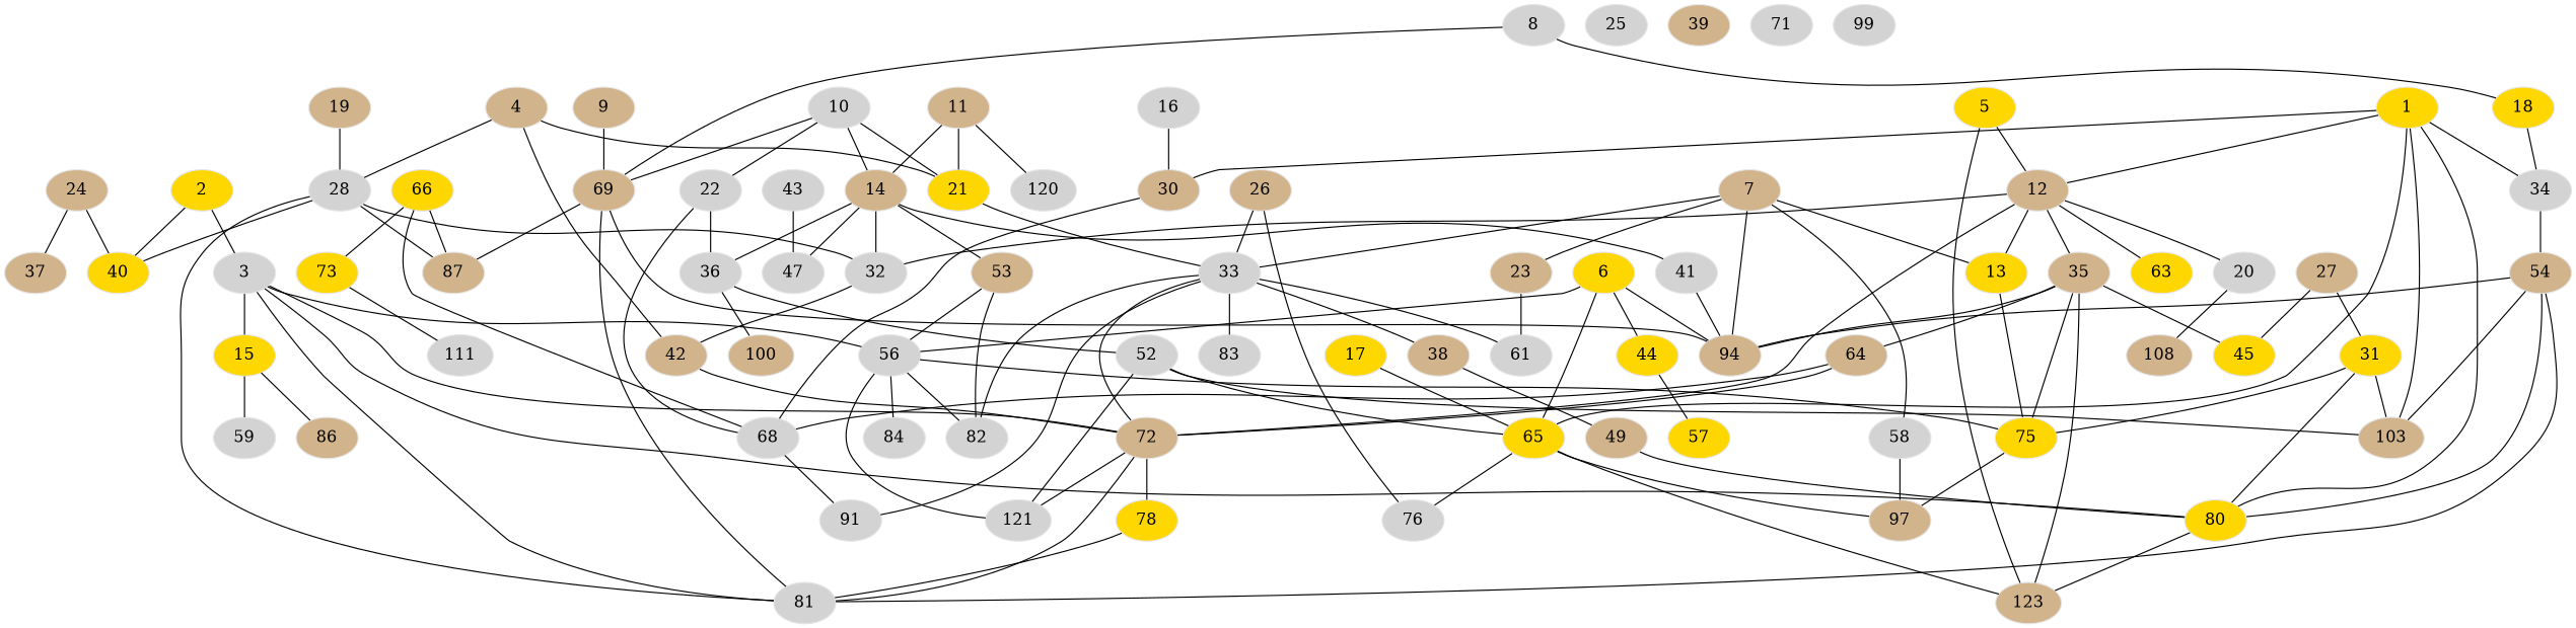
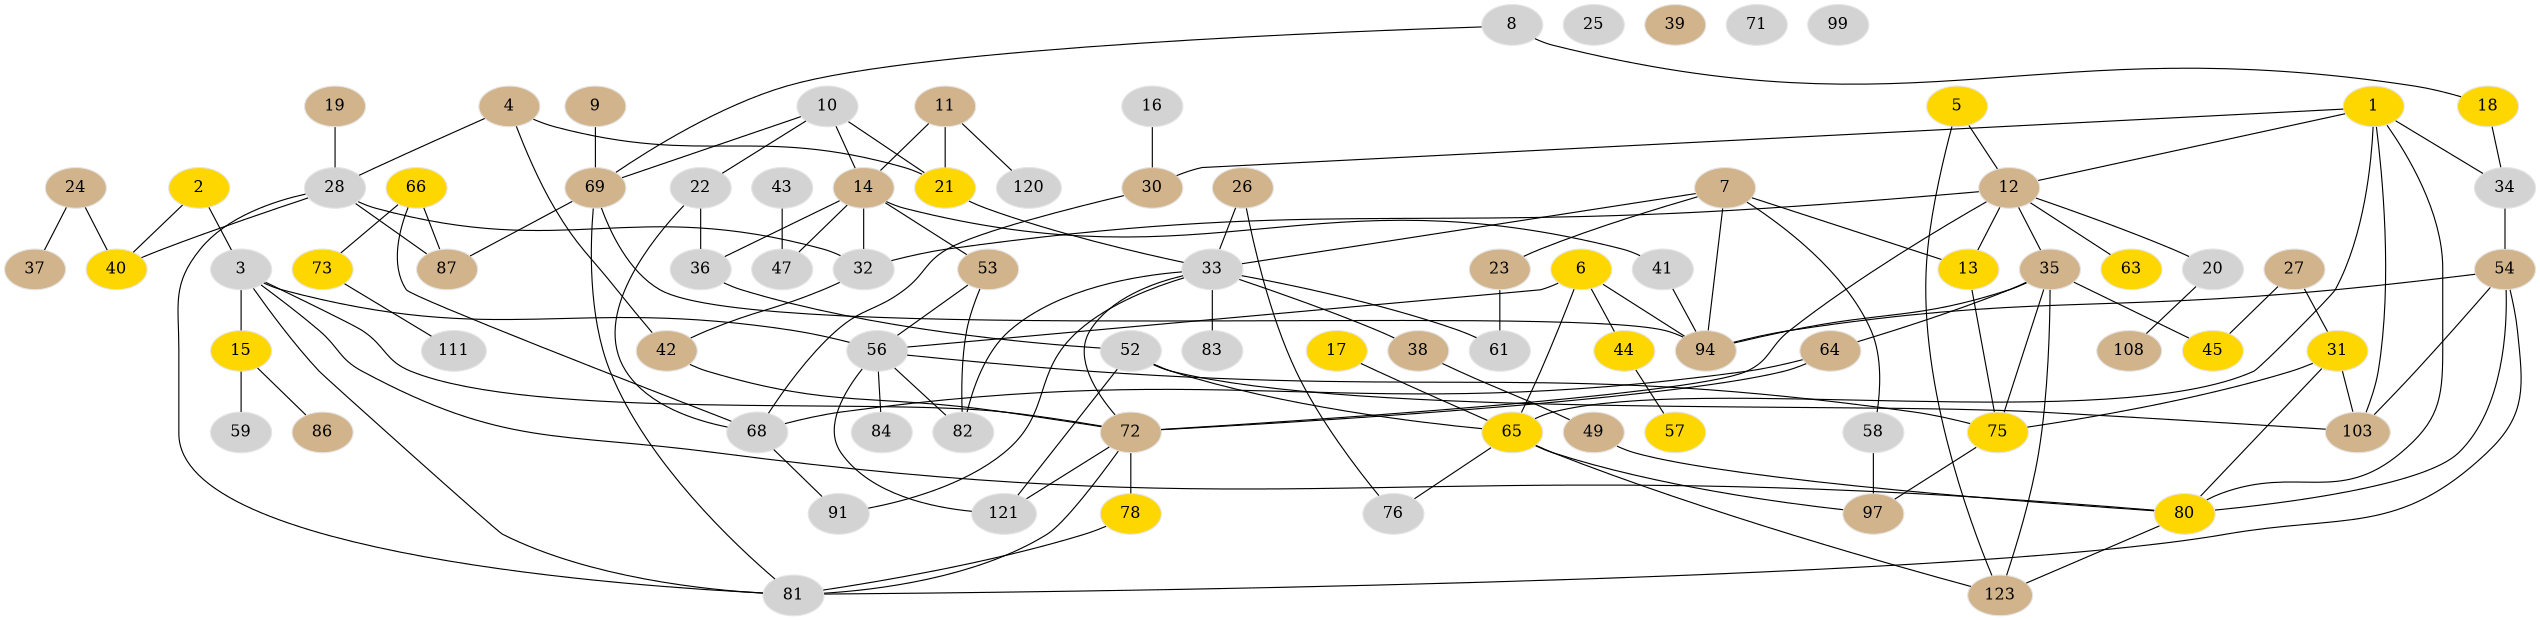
  graph {
    node [color=gray90 fillcolor=lightgrey style=filled]
    1 [fillcolor=gold super="+89"]
    12 [fillcolor=tan super="+48"]
    30 [fillcolor=tan]
    34
    65 [fillcolor=gold super="+85"]
    80 [fillcolor=gold super="+105"]
    103 [fillcolor=tan]
    72 [fillcolor=tan super="+107"]
    13 [fillcolor=gold super="+112"]
    20 [super="+29"]
    32 [super="+98"]
    35 [fillcolor=tan super="+110"]
    63 [fillcolor=gold]
    68 [super="+101"]
    54 [fillcolor=tan super="+79"]
    123 [fillcolor=tan]
    76
    97 [fillcolor=tan super="+116"]
    2 [fillcolor=gold super="+113"]
    3 [super="+51"]
    40 [fillcolor=gold super="+60"]
    15 [fillcolor=gold]
    56 [super="+92"]
    81 [super="+119"]
    59
    86 [fillcolor=tan super="+122"]
    75 [fillcolor=gold super="+117"]
    82
    121
    84
    78 [fillcolor=gold]
    4 [fillcolor=tan super="+88"]
    21 [fillcolor=gold super="+90"]
    28 [super="+104"]
    42 [fillcolor=tan]
    33 [super="+55"]
    87 [fillcolor=tan]
    5 [fillcolor=gold]
    6 [fillcolor=gold super="+115"]
    44 [fillcolor=gold super="+114"]
    94 [fillcolor=tan super="+109"]
    57 [fillcolor=gold]
    7 [fillcolor=tan]
    23 [fillcolor=tan super="+118"]
    58
    61
    38 [fillcolor=tan]
    83
    91
    18 [fillcolor=gold super="+46"]
    8
    69 [fillcolor=tan super="+95"]
    9 [fillcolor=tan]
    14 [fillcolor=tan super="+96"]
    36 [super="+77"]
    41
    47
    53 [fillcolor=tan super="+74"]
    10
    22 [super="+102"]
    11 [fillcolor=tan super="+67"]
    120
    108 [fillcolor=tan]
    45 [fillcolor=gold super="+50"]
    64 [fillcolor=tan]
    52 [super="+106"]
-   100 [fillcolor=tan]
    16
    17 [fillcolor=gold]
    19 [fillcolor=tan]
    24 [fillcolor=tan super="+62"]
    37 [fillcolor=tan]
    25
    26 [fillcolor=tan super="+93"]
    31 [fillcolor=gold super="+70"]
    27 [fillcolor=tan]
    49 [fillcolor=tan]
    39 [fillcolor=tan]
    43
    66 [fillcolor=gold]
    73 [fillcolor=gold]
    111
    71
    99
    1 -- 12
    1 -- 30
    1 -- 34
    1 -- 65
    1 -- 80
    1 -- 103
    12 -- 72
    12 -- 13
    12 -- 20
    12 -- 32
    12 -- 35
    12 -- 63
    30 -- 68
    34 -- 54
    65 -- 123
    65 -- 76
    65 -- 97
    80 -- 123
    72 -- 81
    72 -- 121
    72 -- 78
    13 -- 75
    20 -- 108
    32 -- 42
    35 -- 123
    35 -- 75
    35 -- 94
    35 -- 45
    35 -- 64
    68 -- 91
    54 -- 80
    54 -- 103
    54 -- 81
    54 -- 94
    2 -- 3
    2 -- 40
    3 -- 80
    3 -- 72
    3 -- 15
    3 -- 56
    3 -- 81
    15 -- 59
    15 -- 86
    56 -- 75
    56 -- 82
    56 -- 121
    56 -- 84
    75 -- 97
    78 -- 81
    4 -- 21
    4 -- 28
    4 -- 42
    21 -- 33
    28 -- 32
    28 -- 40
    28 -- 81
    28 -- 87
    42 -- 72
    33 -- 72
    33 -- 82
    33 -- 61
    33 -- 38
    33 -- 83
    33 -- 91
    5 -- 12
    5 -- 123
    6 -- 65
    6 -- 56
    6 -- 44
    6 -- 94
    44 -- 57
    7 -- 13
    7 -- 33
    7 -- 94
    7 -- 23
    7 -- 58
    23 -- 61
    58 -- 97
    38 -- 49
    18 -- 34
    8 -- 18
    8 -- 69
    69 -- 81
    69 -- 87
    69 -- 94
    9 -- 69
    14 -- 32
    14 -- 36
    14 -- 41
    14 -- 47
    14 -- 53
    36 -- 52
-   36 -- 100
    41 -- 94
    53 -- 56
    53 -- 82
    10 -- 21
    10 -- 69
    10 -- 14
    10 -- 22
    22 -- 68
    22 -- 36
    11 -- 21
    11 -- 14
    11 -- 120
    64 -- 72
    64 -- 68
    52 -- 65
    52 -- 103
    52 -- 121
    16 -- 30
    17 -- 65
    19 -- 28
    24 -- 40
    24 -- 37
    26 -- 76
    26 -- 33
    31 -- 80
    31 -- 103
    31 -- 75
    27 -- 45
    27 -- 31
    49 -- 80
    43 -- 47
    66 -- 68
    66 -- 87
    66 -- 73
    73 -- 111
  }
